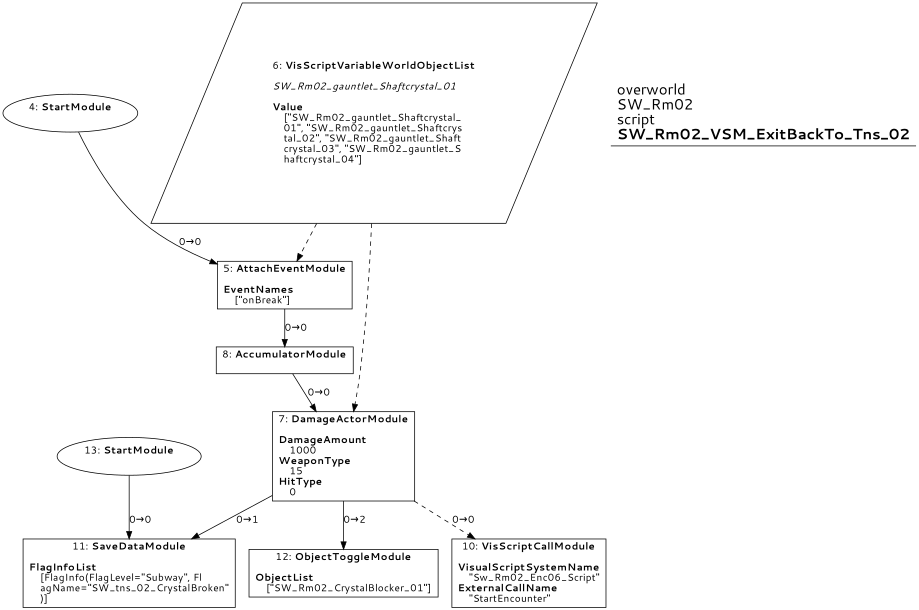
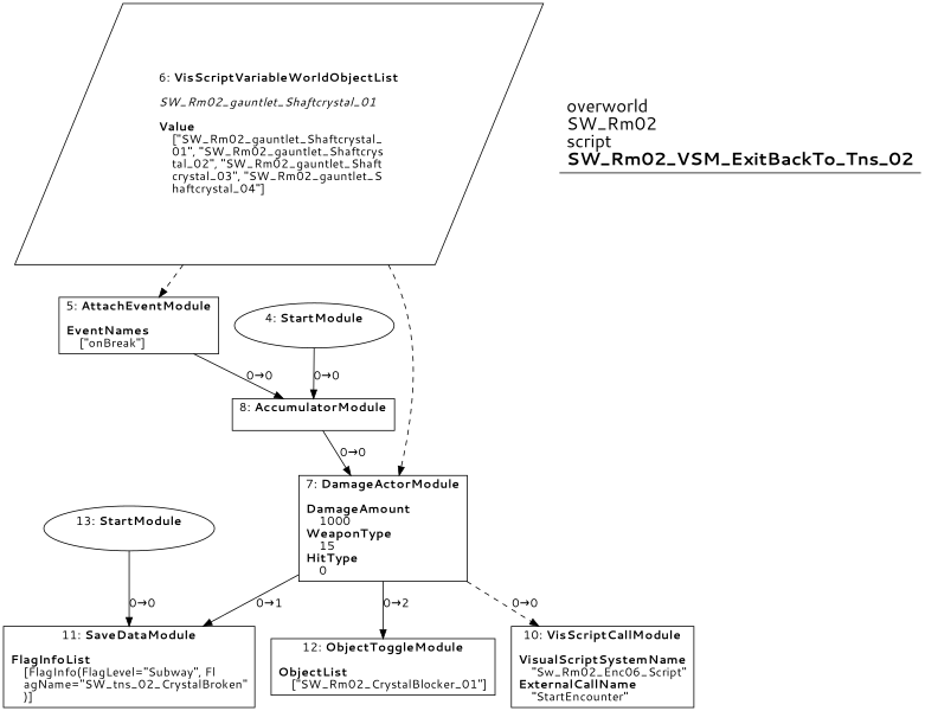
  digraph {
    fontname="Segoe UI"
    splines=spline
    node [fontname="Segoe UI" shape=box]
    edge [fontname="Segoe UI"]
    n1 [label=<4: <b>StartModule</b><br/><br/>> shape=oval]
    n2 [label=<5: <b>AttachEventModule</b><br/><br/><b>EventNames</b><br align="left"/>    [&quot;onBreak&quot;]<br align="left"/>>]
    n3 [label=<8: <b>AccumulatorModule</b><br/><br/>>]
    n4 [label=<7: <b>DamageActorModule</b><br/><br/><b>DamageAmount</b><br align="left"/>    1000<br align="left"/><b>WeaponType</b><br align="left"/>    15<br align="left"/><b>HitType</b><br align="left"/>    0<br align="left"/>>]
    n5 [label=<10: <b>VisScriptCallModule</b><br/><br/><b>VisualScriptSystemName</b><br align="left"/>    &quot;Sw_Rm02_Enc06_Script&quot;<br align="left"/><b>ExternalCallName</b><br align="left"/>    &quot;StartEncounter&quot;<br align="left"/>>]
    n6 [label=<11: <b>SaveDataModule</b><br/><br/><b>FlagInfoList</b><br align="left"/>    [FlagInfo(FlagLevel=&quot;Subway&quot;, Fl<br align="left"/>    agName=&quot;SW_tns_02_CrystalBroken&quot;<br align="left"/>    )]<br align="left"/>>]
    n7 [label=<12: <b>ObjectToggleModule</b><br/><br/><b>ObjectList</b><br align="left"/>    [&quot;SW_Rm02_CrystalBlocker_01&quot;]<br align="left"/>>]
    n8 [label=<6: <b>VisScriptVariableWorldObjectList</b><br/><br/><i>SW_Rm02_gauntlet_Shaftcrystal_01<br align="left"/></i><br align="left"/><b>Value</b><br align="left"/>    [&quot;SW_Rm02_gauntlet_Shaftcrystal_<br align="left"/>    01&quot;, &quot;SW_Rm02_gauntlet_Shaftcrys<br align="left"/>    tal_02&quot;, &quot;SW_Rm02_gauntlet_Shaft<br align="left"/>    crystal_03&quot;, &quot;SW_Rm02_gauntlet_S<br align="left"/>    haftcrystal_04&quot;]<br align="left"/>> shape=parallelogram]
    n9 [label=<13: <b>StartModule</b><br/><br/>> shape=oval]
    n10 [label=<<font point-size="20">overworld<br align="left"/>SW_Rm02<br align="left"/>script<br align="left"/><b>SW_Rm02_VSM_ExitBackTo_Tns_02</b><br align="left"/></font>> shape=underline]
-   n1 -> n2 [label="0→0"]
+   n1 -> n3 [label="0→0"]
    n2 -> n3 [label="0→0"]
    n3 -> n4 [label="0→0"]
    n4 -> n5 [label="0→0" style=dashed]
    n4 -> n6 [label="0→1"]
    n4 -> n7 [label="0→2"]
    n8 -> n2 [style=dashed]
    n8 -> n4 [style=dashed]
    n9 -> n6 [label="0→0"]
  }
